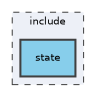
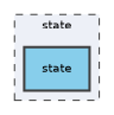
  digraph {
    compound=true
    n1 [color=grey25 fillcolor=skyblue fontname=Helvetica fontsize=10 label=state shape=box style="filled,bold,"]
    subgraph cluster_1 {
      bgcolor="#edf0f7"
      fontname=Helvetica
      fontsize=10
-     label=include
+     label=state
      pencolor=grey25
      style="filled,dashed,"
      n1
    }
  }
